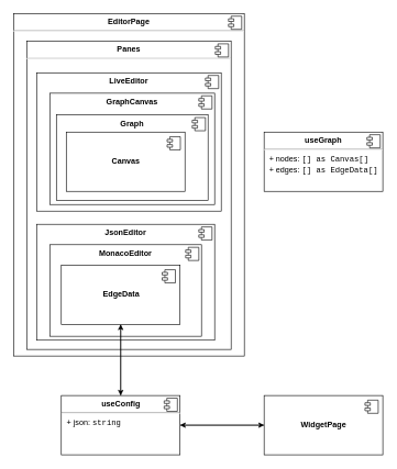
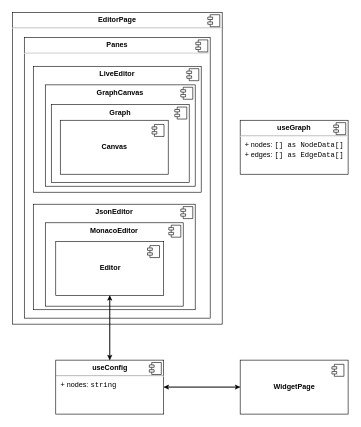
  <mxCell id="0" />
  <mxCell id="1" parent="0" />
  <mxCell id="2" value="&lt;p style=&quot;margin:0px;margin-top:6px;text-align:center;&quot;&gt;&lt;b&gt;EditorPage&lt;/b&gt;&lt;/p&gt;&lt;hr&gt;&lt;p style=&quot;margin:0px;margin-left:8px;&quot;&gt;&lt;br&gt;&lt;/p&gt;" style="align=left;overflow=fill;html=1;dropTarget=0;labelBackgroundColor=none;fontColor=default;" vertex="1" parent="1"><mxGeometry x="20" y="20" width="350" height="520" as="geometry" /></mxCell>
  <mxCell id="3" value="" style="shape=component;jettyWidth=8;jettyHeight=4;labelBackgroundColor=none;fontColor=default;" vertex="1" parent="2"><mxGeometry x="1" width="20" height="20" relative="1" as="geometry"><mxPoint x="-24" y="4" as="offset" /></mxGeometry></mxCell>
  <mxCell id="4" value="&lt;div style=&quot;text-align: center;&quot;&gt;&lt;p style=&quot;margin: 6px 0px 0px;&quot;&gt;&lt;b&gt;Panes&lt;/b&gt;&lt;/p&gt;&lt;hr&gt;&lt;p style=&quot;margin: 0px 0px 0px 8px;&quot;&gt;&lt;br style=&quot;text-align: left;&quot;&gt;&lt;/p&gt;&lt;/div&gt;" style="align=left;overflow=fill;html=1;dropTarget=0;labelBackgroundColor=none;fontColor=default;" vertex="1" parent="1"><mxGeometry x="40" y="62" width="310" height="468" as="geometry" /></mxCell>
  <mxCell id="5" value="" style="shape=component;jettyWidth=8;jettyHeight=4;labelBackgroundColor=none;fontColor=default;" vertex="1" parent="4"><mxGeometry x="1" width="20" height="20" relative="1" as="geometry"><mxPoint x="-24" y="4" as="offset" /></mxGeometry></mxCell>
  <mxCell id="6" value="&lt;p style=&quot;margin:0px;margin-top:6px;text-align:center;&quot;&gt;&lt;b&gt;J&lt;/b&gt;&lt;b style=&quot;background-color: initial;&quot;&gt;sonEditor&lt;/b&gt;&lt;/p&gt;&lt;span style=&quot;color: rgba(0, 0, 0, 0); font-family: monospace; font-size: 0px;&quot;&gt;%3CmxGraphModel%3E%3Croot%3E%3CmxCell%20id%3D%220%22%2F%3E%3CmxCell%20id%3D%221%22%20parent%3D%220%22%2F%3E%3CmxCell%20id%3D%222%22%20value%3D%22%26lt%3Bp%20style%3D%26quot%3Bmargin%3A0px%3Bmargin-top%3A6px%3Btext-align%3Acenter%3B%26quot%3B%26gt%3B%26lt%3Bb%26gt%3BPanes%26lt%3B%2Fb%26gt%3B%26lt%3B%2Fp%26gt%3B%26lt%3Bhr%26gt%3B%26lt%3Bp%20style%3D%26quot%3Bmargin%3A0px%3Bmargin-left%3A8px%3B%26quot%3B%26gt%3B%26lt%3Bbr%26gt%3B%26lt%3B%2Fp%26gt%3B%22%20style%3D%22align%3Dleft%3Boverflow%3Dfill%3Bhtml%3D1%3BdropTarget%3D0%3BlabelBackgroundColor%3Dnone%3BfontColor%3Ddefault%3B%22%20vertex%3D%221%22%20parent%3D%221%22%3E%3CmxGeometry%20x%3D%22750%22%20y%3D%22322%22%20width%3D%22330%22%20height%3D%22270%22%20as%3D%22geometry%22%2F%3E%3C%2FmxCell%3E%3CmxCell%20id%3D%223%22%20value%3D%22%22%20style%3D%22shape%3Dcomponent%3BjettyWidth%3D8%3BjettyHeight%3D4%3BlabelBackgroundColor%3Dnone%3BfontColor%3Ddefault%3B%22%20vertex%3D%221%22%20parent%3D%222%22%3E%3CmxGeometry%20x%3D%221%22%20width%3D%2220%22%20height%3D%2220%22%20relative%3D%221%22%20as%3D%22geometry%22%3E%3CmxPoint%20x%3D%22-24%22%20y%3D%224%22%20as%3D%22offset%22%2F%3E%3C%2FmxGeometry%3E%3C%2FmxCell%3E%3C%2Froot%3E%3C%2FmxGraphModel%3E&lt;/span&gt;" style="align=left;overflow=fill;html=1;dropTarget=0;labelBackgroundColor=none;fontColor=default;" vertex="1" parent="1"><mxGeometry x="55" y="340" width="270" height="176" as="geometry" /></mxCell>
  <mxCell id="7" value="" style="shape=component;jettyWidth=8;jettyHeight=4;labelBackgroundColor=none;fontColor=default;" vertex="1" parent="6"><mxGeometry x="1" width="20" height="20" relative="1" as="geometry"><mxPoint x="-24" y="4" as="offset" /></mxGeometry></mxCell>
  <mxCell id="8" value="&lt;p style=&quot;margin:0px;margin-top:6px;text-align:center;&quot;&gt;&lt;b style=&quot;background-color: initial;&quot;&gt;MonacoEditor&lt;/b&gt;&lt;/p&gt;&lt;span style=&quot;color: rgba(0, 0, 0, 0); font-family: monospace; font-size: 0px;&quot;&gt;%3CmxGraphModel%3E%3Croot%3E%3CmxCell%20id%3D%220%22%2F%3E%3CmxCell%20id%3D%221%22%20parent%3D%220%22%2F%3E%3CmxCell%20id%3D%222%22%20value%3D%22%26lt%3Bp%20style%3D%26quot%3Bmargin%3A0px%3Bmargin-top%3A6px%3Btext-align%3Acenter%3B%26quot%3B%26gt%3B%26lt%3Bb%26gt%3BPanes%26lt%3B%2Fb%26gt%3B%26lt%3B%2Fp%26gt%3B%26lt%3Bhr%26gt%3B%26lt%3Bp%20style%3D%26quot%3Bmargin%3A0px%3Bmargin-left%3A8px%3B%26quot%3B%26gt%3B%26lt%3Bbr%26gt%3B%26lt%3B%2Fp%26gt%3B%22%20style%3D%22align%3Dleft%3Boverflow%3Dfill%3Bhtml%3D1%3BdropTarget%3D0%3BlabelBackgroundColor%3Dnone%3BfontColor%3Ddefault%3B%22%20vertex%3D%221%22%20parent%3D%221%22%3E%3CmxGeometry%20x%3D%22750%22%20y%3D%22322%22%20width%3D%22330%22%20height%3D%22270%22%20as%3D%22geometry%22%2F%3E%3C%2FmxCell%3E%3CmxCell%20id%3D%223%22%20value%3D%22%22%20style%3D%22shape%3Dcomponent%3BjettyWidth%3D8%3BjettyHeight%3D4%3BlabelBackgroundColor%3Dnone%3BfontColor%3Ddefault%3B%22%20vertex%3D%221%22%20parent%3D%222%22%3E%3CmxGeometry%20x%3D%221%22%20width%3D%2220%22%20height%3D%2220%22%20relative%3D%221%22%20as%3D%22geometry%22%3E%3CmxPoint%20x%3D%22-24%22%20y%3D%224%22%20as%3D%22offset%22%2F%3E%3C%2FmxGeometry%3E%3C%2FmxCell%3E%3C%2Froot%3E%3C%2FmxGraphModel%3E&lt;/span&gt;" style="align=left;overflow=fill;html=1;dropTarget=0;labelBackgroundColor=none;fontColor=default;" vertex="1" parent="1"><mxGeometry x="75" y="371" width="230" height="139" as="geometry" /></mxCell>
  <mxCell id="9" value="" style="shape=component;jettyWidth=8;jettyHeight=4;labelBackgroundColor=none;fontColor=default;" vertex="1" parent="8"><mxGeometry x="1" width="20" height="20" relative="1" as="geometry"><mxPoint x="-24" y="4" as="offset" /></mxGeometry></mxCell>
- <mxCell id="10" value="&lt;p style=&quot;margin:0px;margin-top:6px;text-align:center;&quot;&gt;&lt;b&gt;useGraph&lt;/b&gt;&lt;/p&gt;&lt;hr&gt;&lt;p style=&quot;margin:0px;margin-left:8px;&quot;&gt;+ nodes:&amp;nbsp;&lt;span style=&quot;font-family: Menlo, Monaco, &amp;quot;Courier New&amp;quot;, monospace;&quot;&gt;[] &lt;/span&gt;&lt;span style=&quot;font-family: Menlo, Monaco, &amp;quot;Courier New&amp;quot;, monospace;&quot;&gt;as&lt;/span&gt;&lt;span style=&quot;font-family: Menlo, Monaco, &amp;quot;Courier New&amp;quot;, monospace;&quot;&gt; &lt;/span&gt;&lt;span style=&quot;font-family: Menlo, Monaco, &amp;quot;Courier New&amp;quot;, monospace;&quot;&gt;Canvas&lt;/span&gt;&lt;span style=&quot;font-family: Menlo, Monaco, &amp;quot;Courier New&amp;quot;, monospace;&quot;&gt;[]&lt;/span&gt;&lt;/p&gt;&lt;p style=&quot;margin:0px;margin-left:8px;&quot;&gt;+ edges:&amp;nbsp;&lt;span style=&quot;font-family: Menlo, Monaco, &amp;quot;Courier New&amp;quot;, monospace;&quot;&gt;[] &lt;/span&gt;&lt;span style=&quot;font-family: Menlo, Monaco, &amp;quot;Courier New&amp;quot;, monospace;&quot;&gt;as&lt;/span&gt;&lt;span style=&quot;font-family: Menlo, Monaco, &amp;quot;Courier New&amp;quot;, monospace;&quot;&gt; &lt;/span&gt;&lt;span style=&quot;font-family: Menlo, Monaco, &amp;quot;Courier New&amp;quot;, monospace;&quot;&gt;EdgeData&lt;/span&gt;&lt;span style=&quot;font-family: Menlo, Monaco, &amp;quot;Courier New&amp;quot;, monospace;&quot;&gt;[]&lt;/span&gt;&lt;/p&gt;" style="align=left;overflow=fill;html=1;dropTarget=0;labelBackgroundColor=none;fontColor=default;" vertex="1" parent="1"><mxGeometry x="400" y="200" width="180" height="90" as="geometry" /></mxCell>
+ <mxCell id="10" value="&lt;p style=&quot;margin:0px;margin-top:6px;text-align:center;&quot;&gt;&lt;b&gt;useGraph&lt;/b&gt;&lt;/p&gt;&lt;hr&gt;&lt;p style=&quot;margin:0px;margin-left:8px;&quot;&gt;+ nodes:&amp;nbsp;&lt;span style=&quot;font-family: Menlo, Monaco, &amp;quot;Courier New&amp;quot;, monospace;&quot;&gt;[] &lt;/span&gt;&lt;span style=&quot;font-family: Menlo, Monaco, &amp;quot;Courier New&amp;quot;, monospace;&quot;&gt;as&lt;/span&gt;&lt;span style=&quot;font-family: Menlo, Monaco, &amp;quot;Courier New&amp;quot;, monospace;&quot;&gt; &lt;/span&gt;&lt;span style=&quot;font-family: Menlo, Monaco, &amp;quot;Courier New&amp;quot;, monospace;&quot;&gt;NodeData&lt;/span&gt;&lt;span style=&quot;font-family: Menlo, Monaco, &amp;quot;Courier New&amp;quot;, monospace;&quot;&gt;[]&lt;/span&gt;&lt;/p&gt;&lt;p style=&quot;margin:0px;margin-left:8px;&quot;&gt;+ edges:&amp;nbsp;&lt;span style=&quot;font-family: Menlo, Monaco, &amp;quot;Courier New&amp;quot;, monospace;&quot;&gt;[] &lt;/span&gt;&lt;span style=&quot;font-family: Menlo, Monaco, &amp;quot;Courier New&amp;quot;, monospace;&quot;&gt;as&lt;/span&gt;&lt;span style=&quot;font-family: Menlo, Monaco, &amp;quot;Courier New&amp;quot;, monospace;&quot;&gt; &lt;/span&gt;&lt;span style=&quot;font-family: Menlo, Monaco, &amp;quot;Courier New&amp;quot;, monospace;&quot;&gt;EdgeData&lt;/span&gt;&lt;span style=&quot;font-family: Menlo, Monaco, &amp;quot;Courier New&amp;quot;, monospace;&quot;&gt;[]&lt;/span&gt;&lt;/p&gt;" style="align=left;overflow=fill;html=1;dropTarget=0;labelBackgroundColor=none;fontColor=default;" vertex="1" parent="1"><mxGeometry x="400" y="200" width="180" height="90" as="geometry" /></mxCell>
  <mxCell id="11" value="" style="shape=component;jettyWidth=8;jettyHeight=4;labelBackgroundColor=none;fontColor=default;" vertex="1" parent="10"><mxGeometry x="1" width="20" height="20" relative="1" as="geometry"><mxPoint x="-24" y="4" as="offset" /></mxGeometry></mxCell>
  <mxCell id="12" style="edgeStyle=orthogonalEdgeStyle;rounded=0;orthogonalLoop=1;jettySize=auto;html=1;labelBackgroundColor=none;fontColor=default;" edge="1" parent="1" source="13" target="28"><mxGeometry relative="1" as="geometry" /></mxCell>
- <mxCell id="13" value="&lt;b&gt;EdgeData&lt;/b&gt;" style="html=1;dropTarget=0;labelBackgroundColor=none;fontColor=default;" vertex="1" parent="1"><mxGeometry x="92.5" y="402" width="180" height="90" as="geometry" /></mxCell>
+ <mxCell id="13" value="&lt;b&gt;Editor&lt;/b&gt;" style="html=1;dropTarget=0;labelBackgroundColor=none;fontColor=default;" vertex="1" parent="1"><mxGeometry x="92.5" y="402" width="180" height="90" as="geometry" /></mxCell>
  <mxCell id="14" value="" style="shape=module;jettyWidth=8;jettyHeight=4;labelBackgroundColor=none;fontColor=default;" vertex="1" parent="13"><mxGeometry x="1" width="20" height="20" relative="1" as="geometry"><mxPoint x="-27" y="7" as="offset" /></mxGeometry></mxCell>
  <mxCell id="15" style="edgeStyle=orthogonalEdgeStyle;rounded=0;orthogonalLoop=1;jettySize=auto;html=1;labelBackgroundColor=none;fontColor=default;" edge="1" parent="1" source="16" target="28"><mxGeometry relative="1" as="geometry" /></mxCell>
  <mxCell id="16" value="&lt;b style=&quot;background-color: initial;&quot;&gt;WidgetPage&lt;/b&gt;" style="html=1;dropTarget=0;labelBackgroundColor=none;fontColor=default;" vertex="1" parent="1"><mxGeometry x="400" y="600" width="180" height="90" as="geometry" /></mxCell>
  <mxCell id="17" value="" style="shape=module;jettyWidth=8;jettyHeight=4;labelBackgroundColor=none;fontColor=default;" vertex="1" parent="16"><mxGeometry x="1" width="20" height="20" relative="1" as="geometry"><mxPoint x="-27" y="7" as="offset" /></mxGeometry></mxCell>
  <mxCell id="18" value="&lt;p style=&quot;margin:0px;margin-top:6px;text-align:center;&quot;&gt;&lt;b style=&quot;background-color: initial;&quot;&gt;LiveEditor&lt;/b&gt;&lt;/p&gt;&lt;span style=&quot;color: rgba(0, 0, 0, 0); font-family: monospace; font-size: 0px;&quot;&gt;%3CmxGraphModel%3E%3Croot%3E%3CmxCell%20id%3D%220%22%2F%3E%3CmxCell%20id%3D%221%22%20parent%3D%220%22%2F%3E%3CmxCell%20id%3D%222%22%20value%3D%22%26lt%3Bp%20style%3D%26quot%3Bmargin%3A0px%3Bmargin-top%3A6px%3Btext-align%3Acenter%3B%26quot%3B%26gt%3B%26lt%3Bb%26gt%3BPanes%26lt%3B%2Fb%26gt%3B%26lt%3B%2Fp%26gt%3B%26lt%3Bhr%26gt%3B%26lt%3Bp%20style%3D%26quot%3Bmargin%3A0px%3Bmargin-left%3A8px%3B%26quot%3B%26gt%3B%26lt%3Bbr%26gt%3B%26lt%3B%2Fp%26gt%3B%22%20style%3D%22align%3Dleft%3Boverflow%3Dfill%3Bhtml%3D1%3BdropTarget%3D0%3BlabelBackgroundColor%3Dnone%3BfontColor%3Ddefault%3B%22%20vertex%3D%221%22%20parent%3D%221%22%3E%3CmxGeometry%20x%3D%22750%22%20y%3D%22322%22%20width%3D%22330%22%20height%3D%22270%22%20as%3D%22geometry%22%2F%3E%3C%2FmxCell%3E%3CmxCell%20id%3D%223%22%20value%3D%22%22%20style%3D%22shape%3Dcomponent%3BjettyWidth%3D8%3BjettyHeight%3D4%3BlabelBackgroundColor%3Dnone%3BfontColor%3Ddefault%3B%22%20vertex%3D%221%22%20parent%3D%222%22%3E%3CmxGeometry%20x%3D%221%22%20width%3D%2220%22%20height%3D%2220%22%20relative%3D%221%22%20as%3D%22geometry%22%3E%3CmxPoint%20x%3D%22-24%22%20y%3D%224%22%20as%3D%22offset%22%2F%3E%3C%2FmxGeometry%3E%3C%2FmxCell%3E%3C%2Froot%3E%3C%2FmxGraphModel%3E&lt;/span&gt;" style="align=left;overflow=fill;html=1;dropTarget=0;labelBackgroundColor=none;fontColor=default;" vertex="1" parent="1"><mxGeometry x="55" y="110" width="280" height="210" as="geometry" /></mxCell>
  <mxCell id="19" value="" style="shape=component;jettyWidth=8;jettyHeight=4;labelBackgroundColor=none;fontColor=default;" vertex="1" parent="18"><mxGeometry x="1" width="20" height="20" relative="1" as="geometry"><mxPoint x="-24" y="4" as="offset" /></mxGeometry></mxCell>
  <mxCell id="20" value="&lt;p style=&quot;margin:0px;margin-top:6px;text-align:center;&quot;&gt;&lt;b&gt;GraphCanvas&lt;/b&gt;&lt;/p&gt;" style="align=left;overflow=fill;html=1;dropTarget=0;labelBackgroundColor=none;fontColor=default;" vertex="1" parent="1"><mxGeometry x="75" y="141" width="250" height="169" as="geometry" /></mxCell>
  <mxCell id="21" value="" style="shape=component;jettyWidth=8;jettyHeight=4;labelBackgroundColor=none;fontColor=default;" vertex="1" parent="20"><mxGeometry x="1" width="20" height="20" relative="1" as="geometry"><mxPoint x="-24" y="4" as="offset" /></mxGeometry></mxCell>
  <mxCell id="22" value="&lt;p style=&quot;margin:0px;margin-top:6px;text-align:center;&quot;&gt;&lt;b&gt;Graph&lt;/b&gt;&lt;/p&gt;" style="align=left;overflow=fill;html=1;dropTarget=0;labelBackgroundColor=none;fontColor=default;" vertex="1" parent="1"><mxGeometry x="85" y="174" width="230" height="130" as="geometry" /></mxCell>
  <mxCell id="23" value="" style="shape=component;jettyWidth=8;jettyHeight=4;labelBackgroundColor=none;fontColor=default;" vertex="1" parent="22"><mxGeometry x="1" width="20" height="20" relative="1" as="geometry"><mxPoint x="-24" y="4" as="offset" /></mxGeometry></mxCell>
  <mxCell id="24" value="&lt;b&gt;Canvas&lt;/b&gt;" style="html=1;dropTarget=0;labelBackgroundColor=none;fontColor=default;" vertex="1" parent="1"><mxGeometry x="100" y="200" width="180" height="90" as="geometry" /></mxCell>
  <mxCell id="25" value="" style="shape=module;jettyWidth=8;jettyHeight=4;labelBackgroundColor=none;fontColor=default;" vertex="1" parent="24"><mxGeometry x="1" width="20" height="20" relative="1" as="geometry"><mxPoint x="-27" y="7" as="offset" /></mxGeometry></mxCell>
  <mxCell id="26" style="edgeStyle=orthogonalEdgeStyle;rounded=0;orthogonalLoop=1;jettySize=auto;html=1;labelBackgroundColor=none;fontColor=default;" edge="1" parent="1" source="28" target="13"><mxGeometry relative="1" as="geometry" /></mxCell>
  <mxCell id="27" style="edgeStyle=orthogonalEdgeStyle;rounded=0;orthogonalLoop=1;jettySize=auto;html=1;labelBackgroundColor=none;fontColor=default;" edge="1" parent="1" source="28" target="16"><mxGeometry relative="1" as="geometry" /></mxCell>
- <mxCell id="28" value="&lt;p style=&quot;margin:0px;margin-top:6px;text-align:center;&quot;&gt;&lt;b&gt;useConfig&lt;/b&gt;&lt;/p&gt;&lt;hr&gt;&lt;p style=&quot;margin:0px;margin-left:8px;&quot;&gt;+ json: &lt;font face=&quot;Menlo, Monaco, Courier New, monospace&quot;&gt;string&lt;/font&gt;&lt;br&gt;&lt;/p&gt;" style="align=left;overflow=fill;html=1;dropTarget=0;labelBackgroundColor=none;fontColor=default;" vertex="1" parent="1"><mxGeometry x="92.5" y="600" width="180" height="90" as="geometry" /></mxCell>
+ <mxCell id="28" value="&lt;p style=&quot;margin:0px;margin-top:6px;text-align:center;&quot;&gt;&lt;b&gt;useConfig&lt;/b&gt;&lt;/p&gt;&lt;hr&gt;&lt;p style=&quot;margin:0px;margin-left:8px;&quot;&gt;+ nodes: &lt;font face=&quot;Menlo, Monaco, Courier New, monospace&quot;&gt;string&lt;/font&gt;&lt;br&gt;&lt;/p&gt;" style="align=left;overflow=fill;html=1;dropTarget=0;labelBackgroundColor=none;fontColor=default;" vertex="1" parent="1"><mxGeometry x="92.5" y="600" width="180" height="90" as="geometry" /></mxCell>
  <mxCell id="29" value="" style="shape=component;jettyWidth=8;jettyHeight=4;labelBackgroundColor=none;fontColor=default;" vertex="1" parent="28"><mxGeometry x="1" width="20" height="20" relative="1" as="geometry"><mxPoint x="-24" y="4" as="offset" /></mxGeometry></mxCell>
